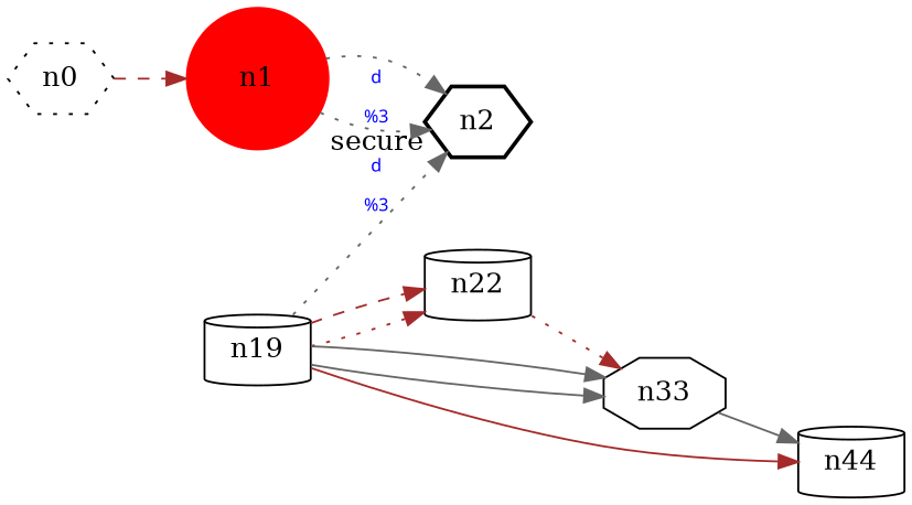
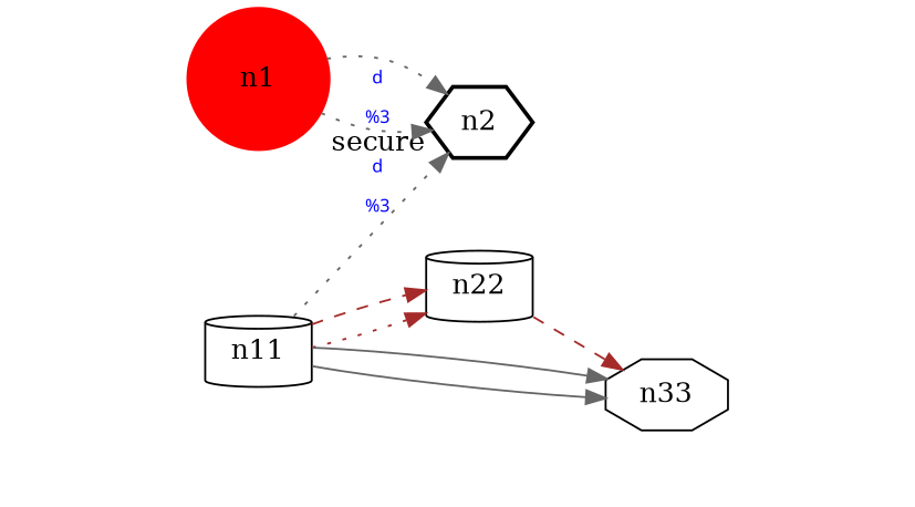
  digraph {
    fontcolor=blue
    rankdir=LR
    node [shape=cylinder]
    edge [color=gray40 style=dotted]
-   n0 [fillcolor="#123456" shape=hexagon style=dotted]
    n1 [color=red height=1 shape=circle style=filled width=1]
    n2 [shape=hexagon style=bold xlabel=secure]
-   n11 [label=n19]
+   n11
    n22
    n33 [shape=octagon]
-   n44
-   n0 -> n1 [color=brown style=dashed]
    n1 -> n2
    n1 -> n2 [fontcolor=blue fontname="comic sans" fontsize=9 label="d\n\l\G"]
    n11 -> n2 [fontcolor=blue fontname="comic sans" fontsize=9 label="d\n\l\G"]
    n11 -> n22 [color=brown]
    n11 -> n22 [color=brown style=dashed]
    n11 -> n33 [style=solid]
    n11 -> n33 [style=solid]
-   n11 -> n44 [color=brown style=solid]
-   n22 -> n33 [color=brown]
-   n33 -> n44 [style=solid]
+   n22 -> n33 [color=brown style=dashed]
  }
